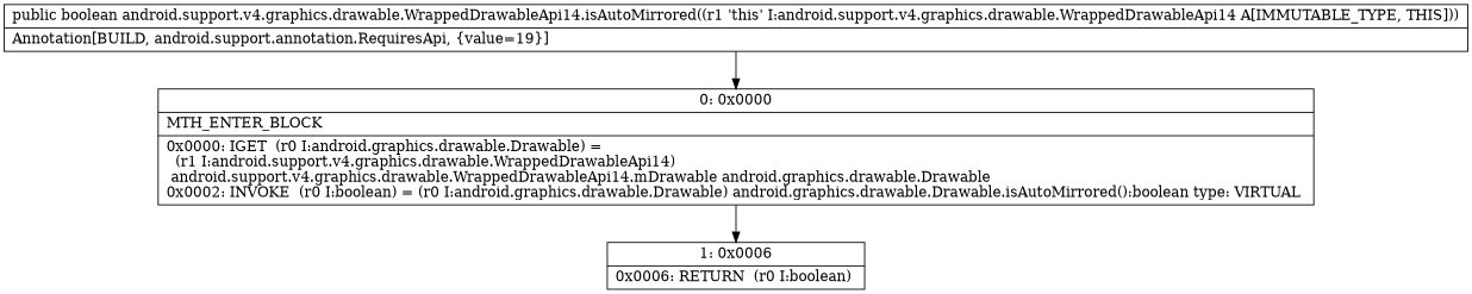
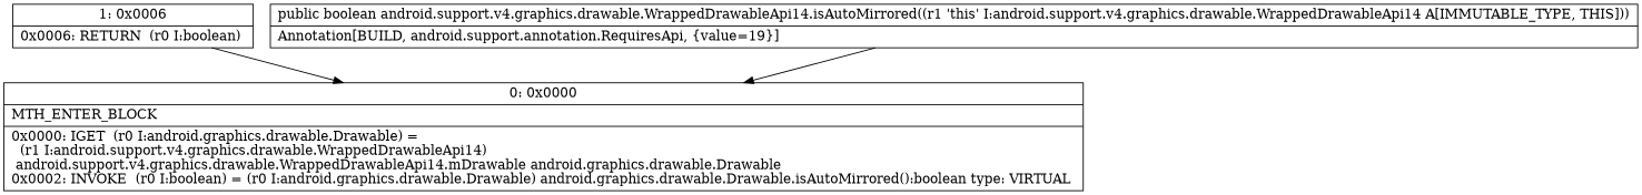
  digraph {
    node [shape=record]
    n1 [label="{0\:\ 0x0000|MTH_ENTER_BLOCK\l|0x0000: IGET  (r0 I:android.graphics.drawable.Drawable) = \l  (r1 I:android.support.v4.graphics.drawable.WrappedDrawableApi14)\l android.support.v4.graphics.drawable.WrappedDrawableApi14.mDrawable android.graphics.drawable.Drawable \l0x0002: INVOKE  (r0 I:boolean) = (r0 I:android.graphics.drawable.Drawable) android.graphics.drawable.Drawable.isAutoMirrored():boolean type: VIRTUAL \l}"]
    n2 [label="{1\:\ 0x0006|0x0006: RETURN  (r0 I:boolean) \l}"]
    n3 [label="{public boolean android.support.v4.graphics.drawable.WrappedDrawableApi14.isAutoMirrored((r1 'this' I:android.support.v4.graphics.drawable.WrappedDrawableApi14 A[IMMUTABLE_TYPE, THIS]))  | Annotation[BUILD, android.support.annotation.RequiresApi, \{value=19\}]\l}"]
-   n1 -> n2
+   n2 -> n1
    n3 -> n1
  }
